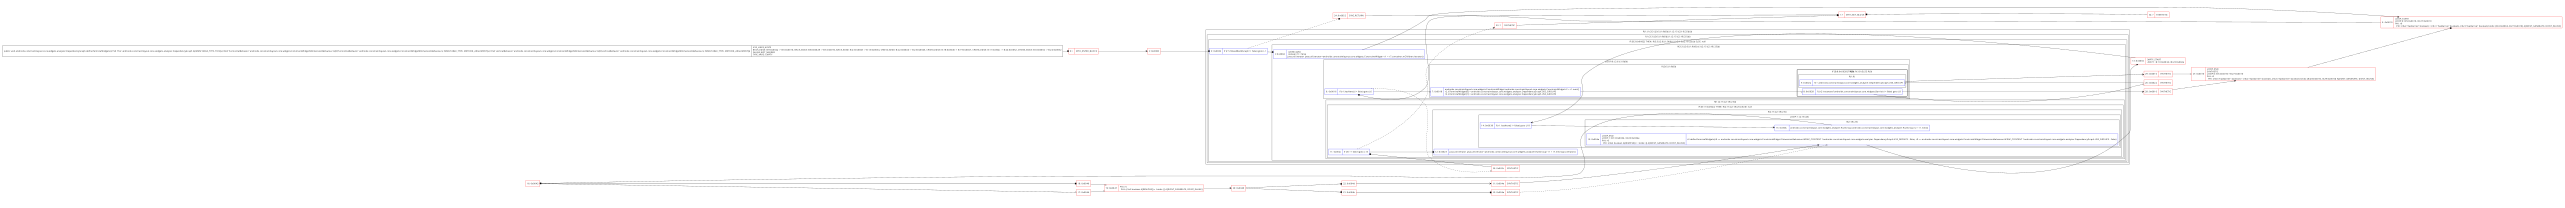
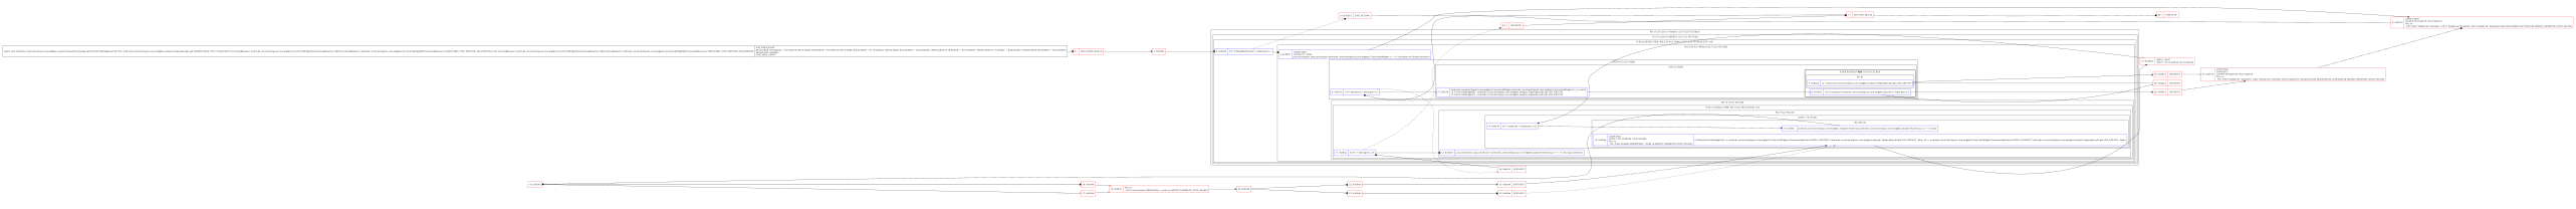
  digraph {
    fontname="Open Sans"
    rankdir=LR
    node [color=red fontname="Open Sans" shape=record]
    edge [arrowhead=box fontname="Open Sans"]
    n1 [color=blue label="{9\:\ 0x002a|r0 = androidx.constraintlayout.core.widgets.analyzer.DependencyGraph.USE_GROUPS\l}"]
    n2 [color=blue label="{8\:\ 0x0028|if ((r2 instanceof androidx.constraintlayout.core.widgets.Barrier) != false) goto L8\l}"]
    n3 [color=blue label="{7\:\ 0x0018|androidx.constraintlayout.core.widgets.ConstraintWidget androidx.constraintlayout.core.widgets.ConstraintWidget r2 = r1.next()\lr2.isTerminalWidget[0] = androidx.constraintlayout.core.widgets.analyzer.DependencyGraph.USE_GROUPS\lr2.isTerminalWidget[1] = androidx.constraintlayout.core.widgets.analyzer.DependencyGraph.USE_GROUPS\l}"]
    n4 [color=blue label="{6\:\ 0x0016|if (r1.hasNext() != false) goto L6\l}"]
    n5 [color=blue label="{15\:\ 0x003a|androidx.constraintlayout.core.widgets.analyzer.RunGroup androidx.constraintlayout.core.widgets.analyzer.RunGroup r2 = r1.next()\l}"]
    n6 [color=blue label="{23\:\ 0x004e|LOOP_END\lLOOP:1: B:13:0x0034\-\>B:23:0x004e\lPHI: r6 \l  PHI: (r6v2 boolean A[REMOVE]) =  binds: [] A[DONT_GENERATE, DONT_INLINE]\l|r2.defineTerminalWidgets(r8 == androidx.constraintlayout.core.widgets.ConstraintWidget.DimensionBehaviour.WRAP_CONTENT ? androidx.constraintlayout.core.widgets.analyzer.DependencyGraph.USE_GROUPS : false, r9 == androidx.constraintlayout.core.widgets.ConstraintWidget.DimensionBehaviour.WRAP_CONTENT ? androidx.constraintlayout.core.widgets.analyzer.DependencyGraph.USE_GROUPS : false)\l}"]
    n7 [color=blue label="{14\:\ 0x0038|if (r1.hasNext() != false) goto L18\l}"]
    n8 [color=blue label="{12\:\ 0x002e|java.util.Iterator java.util.Iterator\<androidx.constraintlayout.core.widgets.analyzer.RunGroup\> r1 = r7.mGroups.iterator()\l}"]
    n9 [color=blue label="{11\:\ 0x002c|if (r0 == false) goto L15\l}"]
    n10 [color=blue label="{4\:\ 0x0004|buildGraph()\lboolean r0 = false\ljava.util.Iterator java.util.Iterator\<androidx.constraintlayout.core.widgets.ConstraintWidget\> r1 = r7.container.mChildren.iterator()\l}"]
    n11 [color=blue label="{3\:\ 0x0002|if (r7.mNeedBuildGraph != false) goto L1\l}"]
    n12 [label="{29\:\ 0x0010|SYNTHETIC\l}"]
    n13 [label="{26\:\ 0x002a|SYNTHETIC\l}"]
    n14 [label="{28\:\ 0x0010|SYNTHETIC\l}"]
    n15 [label="{25\:\ 0x002c|SYNTHETIC\l}"]
    n16 [label="{16\:\ 0x0042}"]
    n17 [label="{13\:\ 0x0034|EMPTY_START\lLOOP:1: B:13:0x0034\-\>B:23:0x004e\l}"]
    n18 [label="{33\:\ ?|SYNTHETIC\l}"]
    n19 [label="{5\:\ 0x0010|LOOP_START\lLOOP:0: B:5:0x0010\-\>B:27:0x0010\lPHI: r0 \l  PHI: (r0v2 'hasBarrier' boolean) = (r0v1 'hasBarrier' boolean), (r0v3 'hasBarrier' boolean) binds: [B:4:0x0004, B:27:0x0010] A[DONT_GENERATE, DONT_INLINE]\l}"]
    n20 [label="{24\:\ 0x0052|ORIG_RETURN\l}"]
    n21 [label="{1\:\ ?|MTH_EXIT_BLOCK\l}"]
    n22 [label="{27\:\ 0x0010|LOOP_END\lSYNTHETIC\lLOOP:0: B:5:0x0010\-\>B:27:0x0010\lPHI: r0 \l  PHI: (r0v3 'hasBarrier' boolean) = (r0v2 'hasBarrier' boolean), (r0v4 'hasBarrier' boolean) binds: [B:28:0x0010, B:29:0x0010] A[DONT_GENERATE, DONT_INLINE]\l}"]
    n23 [label="{17\:\ 0x0044}"]
    n24 [label="{18\:\ 0x0046}"]
    n25 [label="{0\:\ ?|MTH_ENTER_BLOCK\l}"]
    n26 [label="{2\:\ 0x0000}"]
    n27 [label="{19\:\ 0x0047|PHI: r5 \l  PHI: (r5v2 boolean A[REMOVE]) =  binds: [] A[DONT_GENERATE, DONT_INLINE]\l}"]
    n28 [label="{20\:\ 0x0049}"]
    n29 [label="{21\:\ 0x004b}"]
    n30 [label="{22\:\ 0x004d}"]
    n31 [label="{32\:\ 0x004e|SYNTHETIC\l}"]
    n32 [label="{31\:\ 0x004e|SYNTHETIC\l}"]
    n33 [label="{34\:\ ?|SYNTHETIC\l}"]
    n34 [label="{public void androidx.constraintlayout.core.widgets.analyzer.DependencyGraph.defineTerminalWidgets((r7v0 'this' androidx.constraintlayout.core.widgets.analyzer.DependencyGraph A[IMMUTABLE_TYPE, THIS]), (r8v0 'horizontalBehavior' androidx.constraintlayout.core.widgets.ConstraintWidget$DimensionBehaviour A[D('horizontalBehavior' androidx.constraintlayout.core.widgets.ConstraintWidget$DimensionBehaviour), IMMUTABLE_TYPE, METHOD_ARGUMENT]), (r9v0 'verticalBehavior' androidx.constraintlayout.core.widgets.ConstraintWidget$DimensionBehaviour A[D('verticalBehavior' androidx.constraintlayout.core.widgets.ConstraintWidget$DimensionBehaviour), IMMUTABLE_TYPE, METHOD_ARGUMENT]))  | USE_LINES_HINTS\lBACK_EDGE: B:9:0x002a \-\> B:5:0x0010, BACK_EDGE: B:8:0x0028 \-\> B:5:0x0010, BACK_EDGE: B:23:0x004e \-\> B:13:0x0034, CROSS_EDGE: B:22:0x004d \-\> B:23:0x004e, CROSS_EDGE: B:18:0x0046 \-\> B:19:0x0047, CROSS_EDGE: B:11:0x002c \-\> B:24:0x0052, CROSS_EDGE: B:3:0x0002 \-\> B:24:0x0052\lINLINE_NOT_NEEDED\lTYPE_VARS: EMPTY\l}" color=""]
    subgraph cluster_1 {
      label="R(1:(1:(3:3|(2:6|(1:9)(0))|(1:(2:15|(2:18|25))))))"
      subgraph cluster_2 {
        label="R(1:(3:3|(2:6|(1:9)(0))|(1:(2:15|(2:18|25)))))"
        subgraph cluster_3 {
          label="IF [B:3:0x0002] THEN: R(3:3|(2:6|(1:9)(0))|(1:(2:15|(2:18|25)))) ELSE: null"
          n11
          subgraph cluster_4 {
            label="R(3:3|(2:6|(1:9)(0))|(1:(2:15|(2:18|25))))"
            n10
            subgraph cluster_5 {
              label="LOOP:0: (2:6|(1:9)(0))"
              n4
              subgraph cluster_6 {
                label="R(2:6|(1:9)(0))"
                n3
                subgraph cluster_7 {
                  label="IF [B:8:0x0028] THEN: R(1:9) ELSE: R(0)"
                  n2
                  subgraph cluster_8 {
                    label="R(1:9)"
                    n1
                  }
                  subgraph cluster_9 {
                    label="R(0)"
                  }
                }
              }
            }
            subgraph cluster_10 {
              label="R(1:(2:15|(2:18|25)))"
              subgraph cluster_11 {
                label="IF [B:11:0x002c] THEN: R(2:15|(2:18|25)) ELSE: null"
                n9
                subgraph cluster_12 {
                  label="R(2:15|(2:18|25))"
                  n8
                  subgraph cluster_13 {
                    label="LOOP:1: (2:18|25)"
                    n7
                    subgraph cluster_14 {
                      label="R(2:18|25)"
                      n5
                      n6
                    }
                  }
                }
              }
            }
          }
        }
      }
    }
    n1 -> n12 [arrowhead=vee]
    n2 -> n13 [arrowhead=odot]
    n2 -> n14 [arrowhead=vee style=solid]
    n3 -> n2 [arrowhead=odot]
    n4 -> n3 [arrowhead=odot]
    n4 -> n15 [arrowhead=odot style=dashed]
    n5 -> n16
    n6 -> n17 [arrowhead=vee]
    n7 -> n5 [arrowhead=vee]
    n9 -> n8
    n9 -> n18 [arrowhead=vee style=dashed]
    n10 -> n19 [arrowhead=vee]
    n11 -> n10
    n11 -> n20 [style=dashed]
    n12 -> n22 [arrowhead=odot]
    n13 -> n1 [arrowhead=odot]
    n14 -> n22 [arrowhead=vee]
    n15 -> n9
    n16 -> n23 [arrowhead=odot]
    n16 -> n24
    n17 -> n7 [arrowhead=vee]
    n18 -> n21
    n19 -> n4
    n20 -> n21 [arrowhead=vee]
    n22 -> n19
    n23 -> n27 [arrowhead=odot]
    n24 -> n27 [arrowhead=odot]
    n25 -> n26 [arrowhead=vee]
    n26 -> n11
    n27 -> n28 [arrowhead=vee]
    n28 -> n29
    n28 -> n30
    n29 -> n31
    n30 -> n32 [arrowhead=vee]
    n31 -> n6 [arrowhead=odot style=dashed]
    n32 -> n6 [arrowhead=vee]
-   n33 -> n21
+   n21 -> n33
    n34 -> n25
  }
